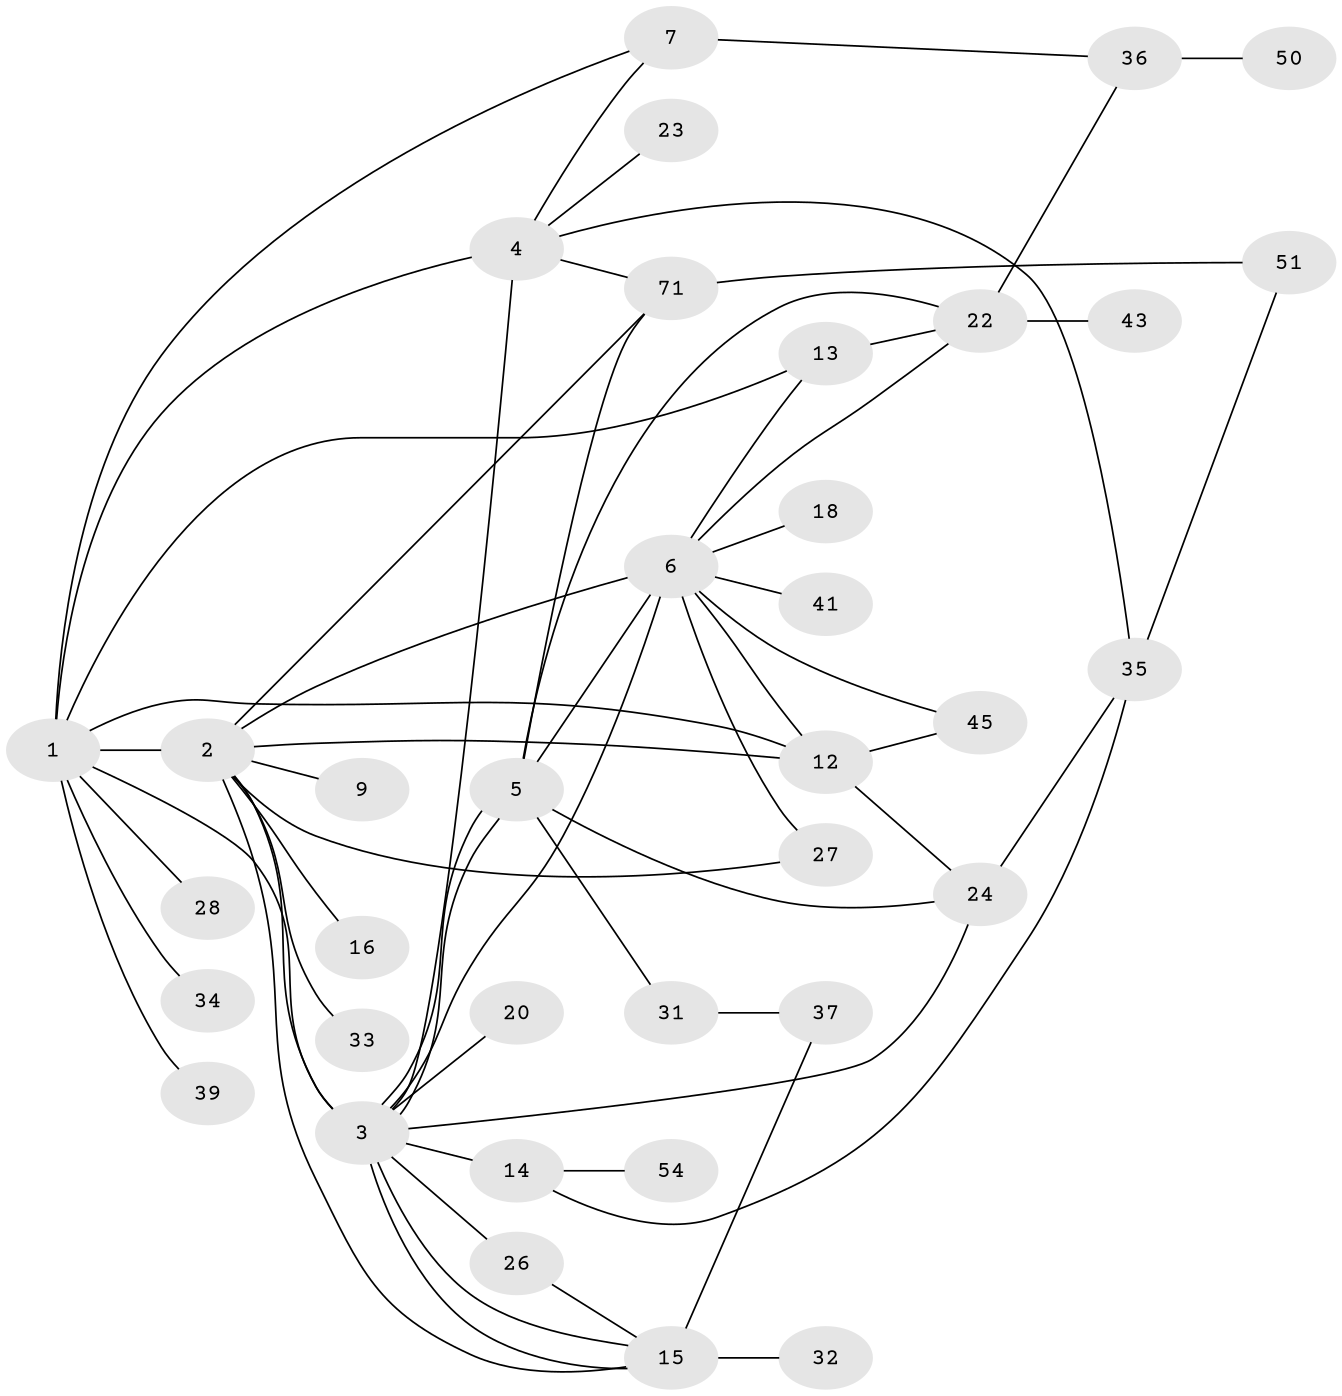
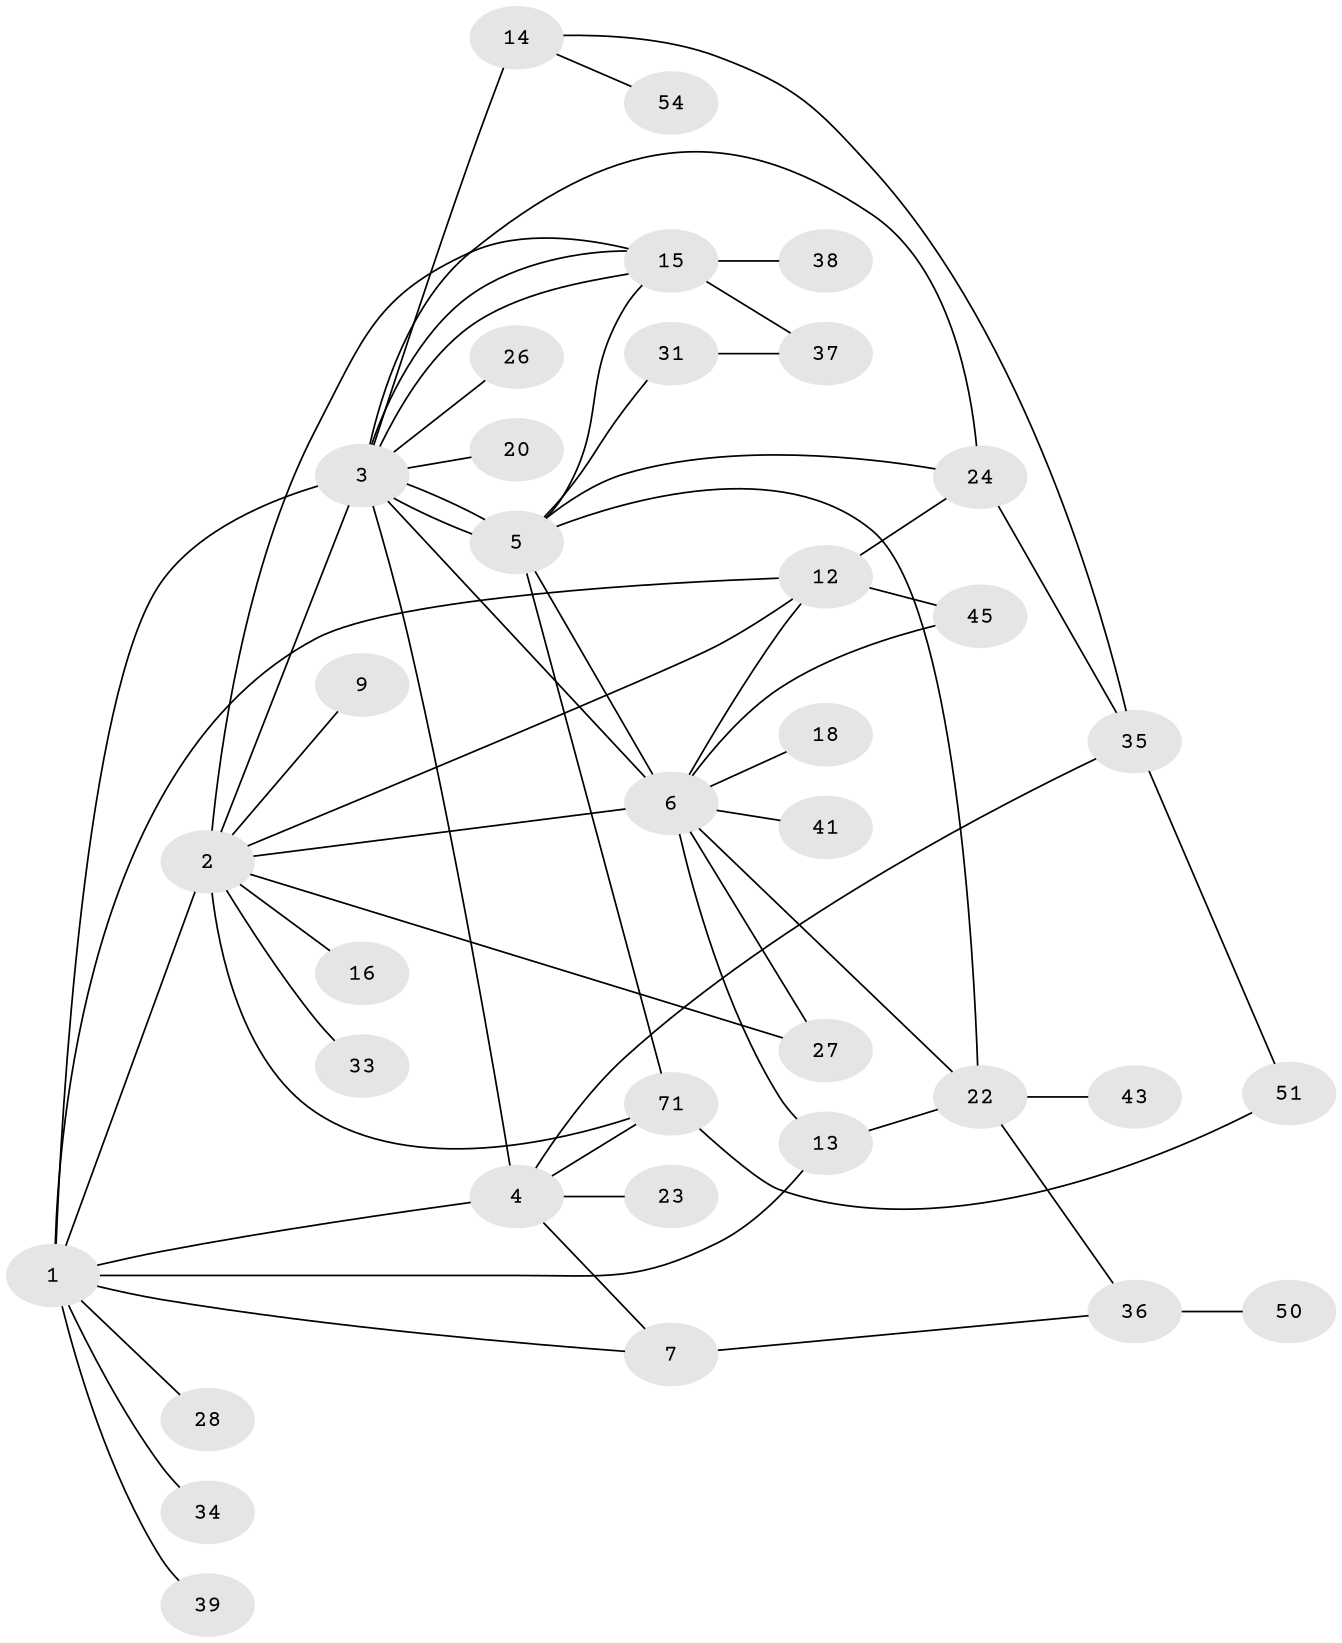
  graph {
    fontname="Courier Prime"
    rankdir=LR
    node [color=gray90 fontname="Courier Prime" style=filled]
    edge [fontname="Courier Prime"]
    1 [super="+11"]
    2 [super="+29"]
    3 [super="+19"]
    4 [super="+25"]
    7 [super="+46"]
    12 [super="+47"]
    13
    28
    34
    39
    6 [super="+10"]
    9
    15
    16
    n15 [label=71 super="+52"]
    27
    33 [super="+48"]
    5 [super="+8"]
    14 [super="+40"]
    20
    24 [super="+32"]
    26
    23
    35 [super="+53"]
    36 [super="+42"]
    45
    22 [super="+30"]
    18
    41
    37
-   38 [label=32]
+   38
    51
    31 [super="+44"]
    54
    43
    50
    1 -- 2
    1 -- 3
    1 -- 4
    1 -- 7
    1 -- 12
    1 -- 13
    1 -- 28
    1 -- 34
    1 -- 39
    2 -- 3
    2 -- 12
    2 -- 6
    2 -- 9
    2 -- 15
    2 -- 16
    2 -- n15
    2 -- 27
    2 -- 33
    3 -- 4
    3 -- 6
    3 -- 15
    3 -- 15
    3 -- 5
    3 -- 5
    3 -- 14
    3 -- 20
    3 -- 24
    3 -- 26
    4 -- 7
    4 -- n15
    4 -- 23
    4 -- 35
    7 -- 36
    12 -- 24
    12 -- 45
    13 -- 22
    6 -- 12
    6 -- 13
    6 -- 27
    6 -- 45
    6 -- 22
    6 -- 18
    6 -- 41
    15 -- 37
    15 -- 38
    n15 -- 51
    5 -- 6
-   26 -- 15
+   5 -- 15
    5 -- n15 [weight=2]
    5 -- 24
    5 -- 22
    5 -- 31
    14 -- 35
    14 -- 54
    24 -- 35
    35 -- 51
    36 -- 50
    22 -- 36
    22 -- 43
    31 -- 37
  }
